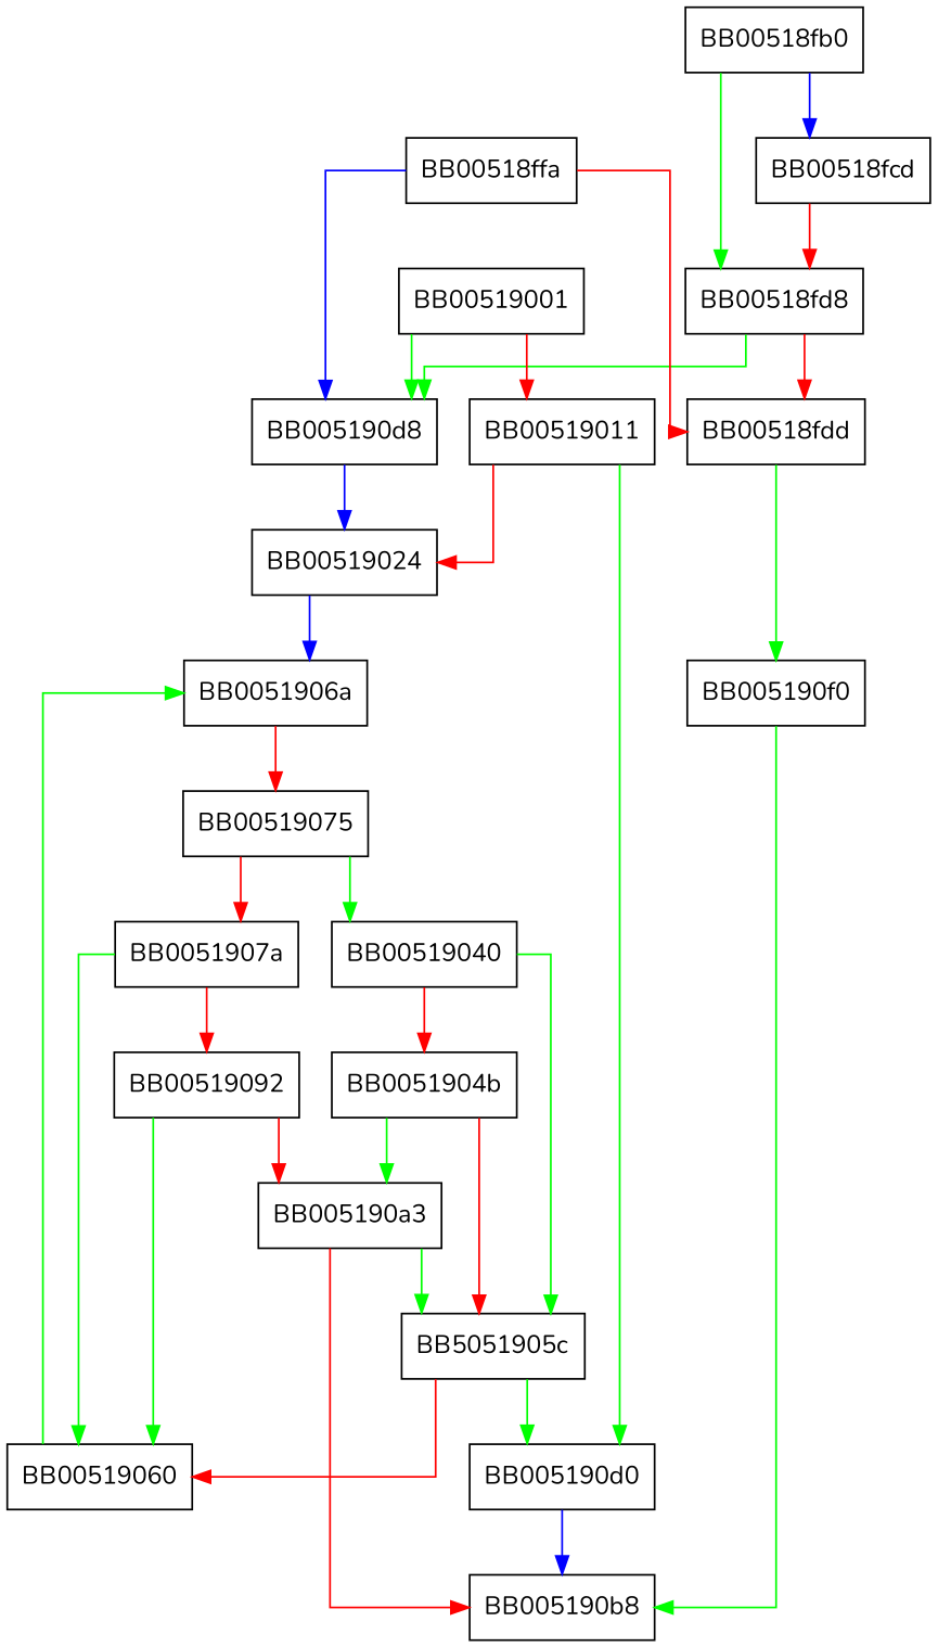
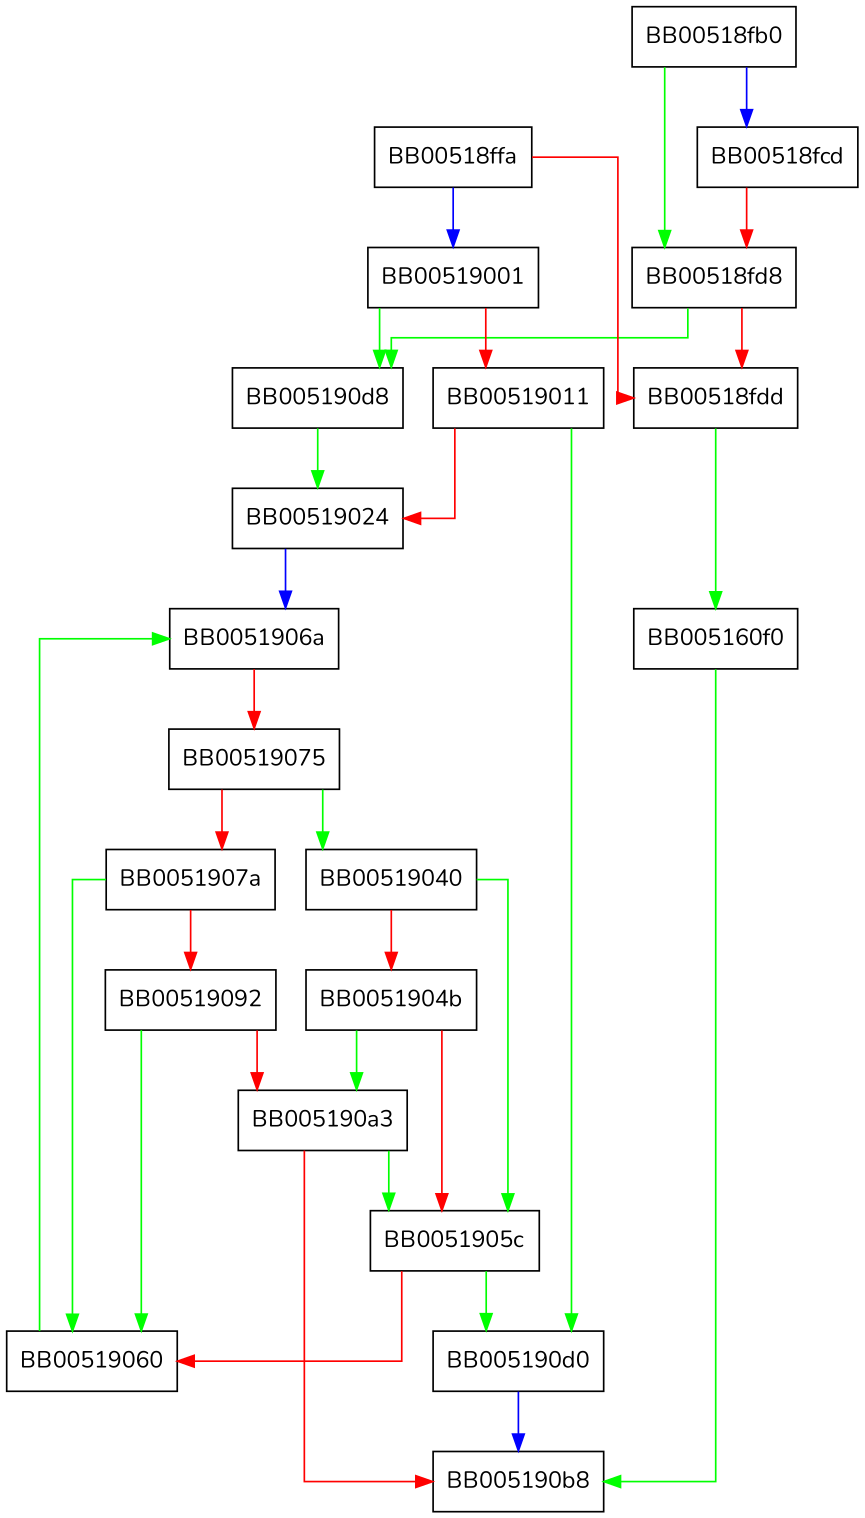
  digraph {
    fontname=Nunito
    splines=ortho
    node [fontname=Nunito shape=box]
    edge [color=green fontname=Nunito]
    BB00518fb0
    BB00518fd8
    BB00518fcd
    BB00518fdd
    BB005190d8
    BB00519001
    BB00519011
-   BB005190f0
+   BB005190f0 [label=BB005160f0]
    BB00519024
    BB005190d0
    BB005190b8
    BB00518ffa
    BB0051906a
    BB00519075
    BB00519040
    BB0051907a
-   BB0051905c [label=BB5051905c]
+   BB0051905c
    BB0051904b
    BB00519060
    BB005190a3
    BB00519092
    BB00518fb0 -> BB00518fd8
    BB00518fb0 -> BB00518fcd [color=blue]
    BB00518fd8 -> BB00518fdd [color=red]
    BB00518fd8 -> BB005190d8
    BB00518fcd -> BB00518fd8 [color=red]
    BB00518fdd -> BB005190f0
-   BB005190d8 -> BB00519024 [color=blue]
+   BB005190d8 -> BB00519024
    BB00519001 -> BB005190d8
    BB00519001 -> BB00519011 [color=red]
    BB00519011 -> BB00519024 [color=red]
    BB00519011 -> BB005190d0
    BB005190f0 -> BB005190b8
    BB00519024 -> BB0051906a [color=blue]
    BB005190d0 -> BB005190b8 [color=blue]
    BB00518ffa -> BB00518fdd [color=red]
-   BB00518ffa -> BB005190d8 [color=blue]
+   BB00518ffa -> BB00519001 [color=blue]
    BB0051906a -> BB00519075 [color=red]
    BB00519075 -> BB00519040
    BB00519075 -> BB0051907a [color=red]
    BB00519040 -> BB0051905c
    BB00519040 -> BB0051904b [color=red]
    BB0051907a -> BB00519060
    BB0051907a -> BB00519092 [color=red]
    BB0051905c -> BB005190d0
    BB0051905c -> BB00519060 [color=red]
    BB0051904b -> BB0051905c [color=red]
    BB0051904b -> BB005190a3
    BB00519060 -> BB0051906a
    BB005190a3 -> BB005190b8 [color=red]
    BB005190a3 -> BB0051905c
    BB00519092 -> BB00519060
    BB00519092 -> BB005190a3 [color=red]
  }
